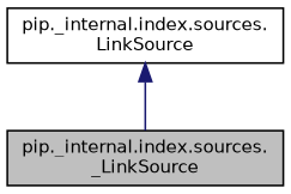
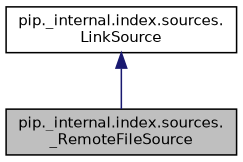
  digraph {
    node [color=black fontname=Helvetica fontsize=10 shape=record style=filled]
-   n1 [fillcolor=grey75 fontcolor=black height=0.2 label="pip._internal.index.sources.\l_LinkSource" width=0.4]
+   n1 [fillcolor=grey75 fontcolor=black height=0.2 label="pip._internal.index.sources.\l_RemoteFileSource" width=0.4]
    n2 [fillcolor=white height=0.2 label="pip._internal.index.sources.\lLinkSource" width=0.4]
    n2 -> n1 [color=midnightblue dir=back fontname=Helvetica fontsize=10 labelfontname=Helvetica labelfontsize=10 style=solid]
  }
